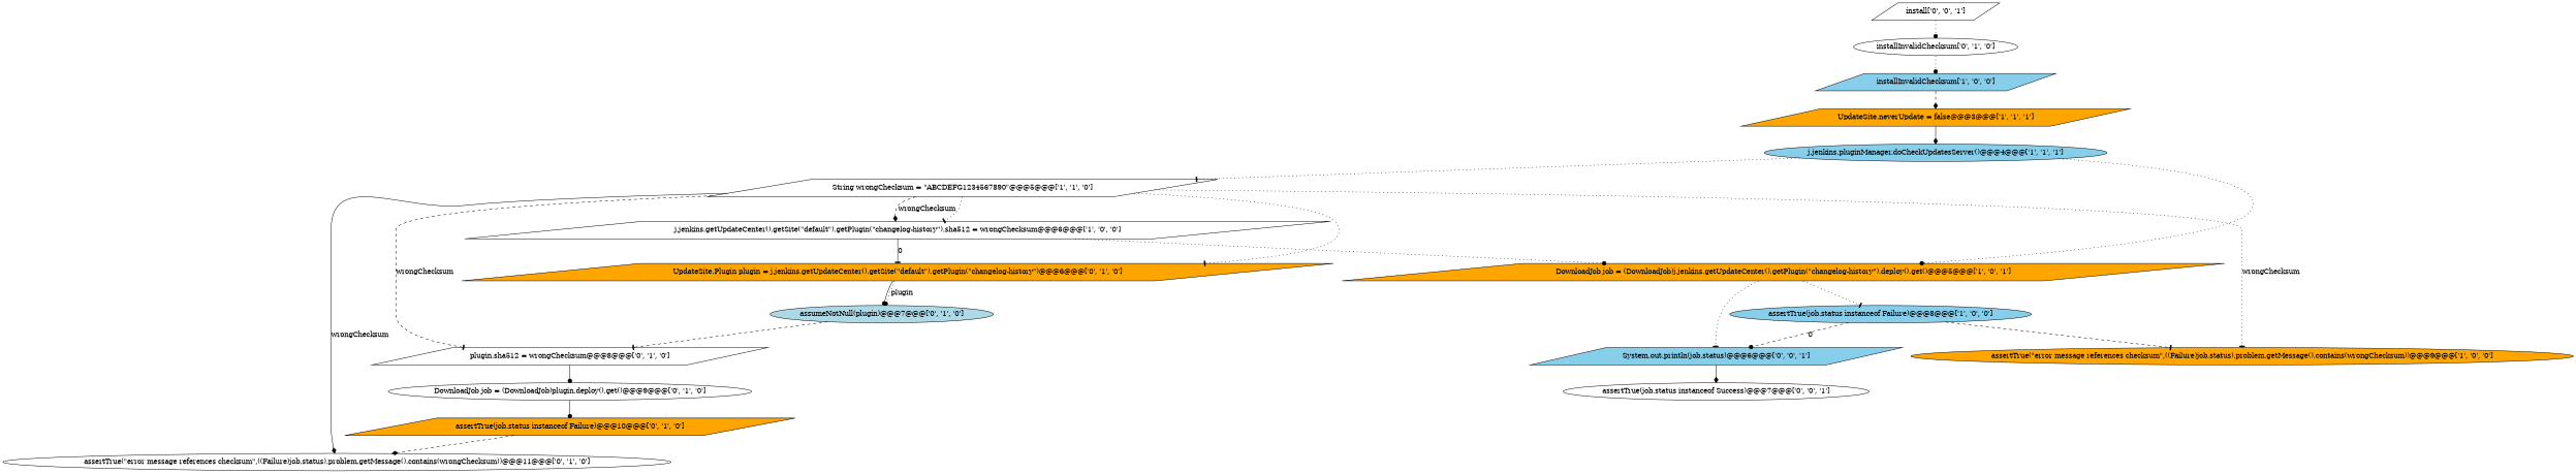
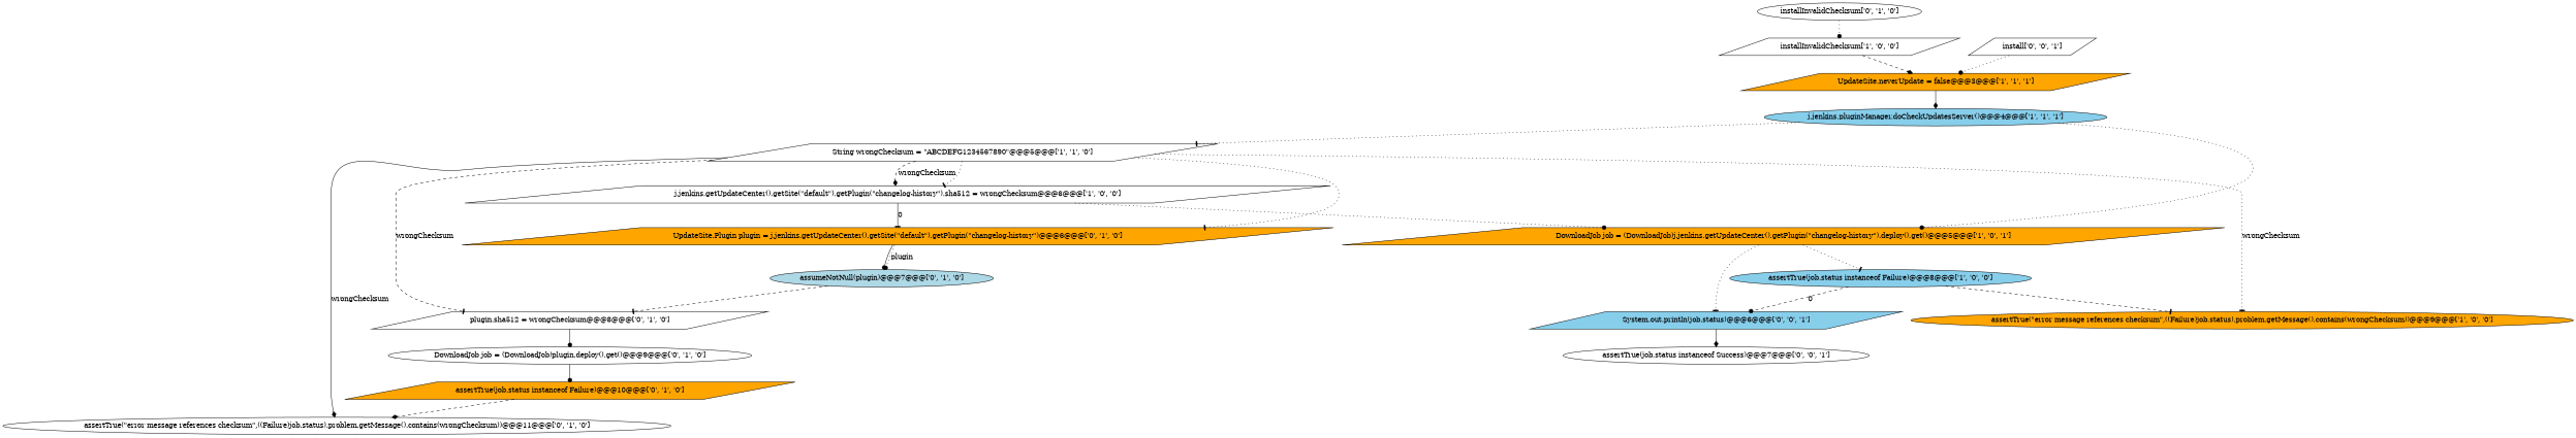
  digraph {
    node [fillcolor=white shape=parallelogram style=filled]
    edge [arrowhead=tee style=dotted]
    n1 [fillcolor=orange label="UpdateSite.Plugin plugin = j.jenkins.getUpdateCenter().getSite(\"default\").getPlugin(\"changelog-history\")@@@6@@@['0', '1', '0']"]
    n2 [fillcolor=lightblue label="assumeNotNull(plugin)@@@7@@@['0', '1', '0']" shape=ellipse]
    n3 [label="plugin.sha512 = wrongChecksum@@@8@@@['0', '1', '0']"]
    n4 [label="j.jenkins.getUpdateCenter().getSite(\"default\").getPlugin(\"changelog-history\").sha512 = wrongChecksum@@@6@@@['1', '0', '0']"]
    n5 [fillcolor=orange label="DownloadJob job = (DownloadJob)j.jenkins.getUpdateCenter().getPlugin(\"changelog-history\").deploy().get()@@@5@@@['1', '0', '1']"]
    n6 [fillcolor=skyblue label="assertTrue(job.status instanceof Failure)@@@8@@@['1', '0', '0']" shape=ellipse]
    n7 [fillcolor=skyblue label="System.out.println(job.status)@@@6@@@['0', '0', '1']"]
    n8 [label="DownloadJob job = (DownloadJob)plugin.deploy().get()@@@9@@@['0', '1', '0']" shape=ellipse]
    n9 [fillcolor=orange label="assertTrue(job.status instanceof Failure)@@@10@@@['0', '1', '0']"]
-   n10 [fillcolor=skyblue label="installInvalidChecksum['1', '0', '0']"]
+   n10 [label="installInvalidChecksum['1', '0', '0']"]
    n11 [fillcolor=orange label="UpdateSite.neverUpdate = false@@@3@@@['1', '1', '1']"]
    n12 [fillcolor=skyblue label="j.jenkins.pluginManager.doCheckUpdatesServer()@@@4@@@['1', '1', '1']" shape=ellipse]
    n13 [label="assertTrue(\"error message references checksum\",((Failure)job.status).problem.getMessage().contains(wrongChecksum))@@@11@@@['0', '1', '0']" shape=ellipse]
    n14 [fillcolor=orange label="assertTrue(\"error message references checksum\",((Failure)job.status).problem.getMessage().contains(wrongChecksum))@@@9@@@['1', '0', '0']" shape=ellipse]
    n15 [label="String wrongChecksum = \"ABCDEFG1234567890\"@@@5@@@['1', '1', '0']"]
    n16 [label="installInvalidChecksum['0', '1', '0']" shape=ellipse]
    n17 [label="assertTrue(job.status instanceof Success)@@@7@@@['0', '0', '1']" shape=ellipse]
    n18 [label="install['0', '0', '1']"]
    n1 -> n2 [arrowhead=dot label=plugin]
    n1 -> n2 [arrowhead=dot style=solid]
    n2 -> n3 [style=dashed]
    n3 -> n8 [arrowhead=dot style=solid]
    n4 -> n1 [label=0 style=solid]
    n4 -> n5 [arrowhead=dot]
    n5 -> n6
    n5 -> n7
    n6 -> n7 [arrowhead=dot label=0 style=dashed]
    n6 -> n14 [style=dashed]
    n7 -> n17 [arrowhead=diamond style=solid]
    n8 -> n9 [arrowhead=dot style=solid]
    n9 -> n13 [arrowhead=diamond style=dashed]
    n10 -> n11 [arrowhead=diamond style=dashed]
    n11 -> n12 [arrowhead=diamond style=solid]
    n12 -> n5 [arrowhead=dot]
    n12 -> n15
    n15 -> n1
    n15 -> n3 [label=wrongChecksum style=dashed]
    n15 -> n4 [arrowhead=diamond label=wrongChecksum style=dashed]
    n15 -> n4
    n15 -> n13 [arrowhead=diamond label=wrongChecksum style=solid]
    n15 -> n14 [label=wrongChecksum]
    n16 -> n10 [arrowhead=dot]
-   n18 -> n16 [arrowhead=dot]
+   n18 -> n11 [arrowhead=dot]
  }
